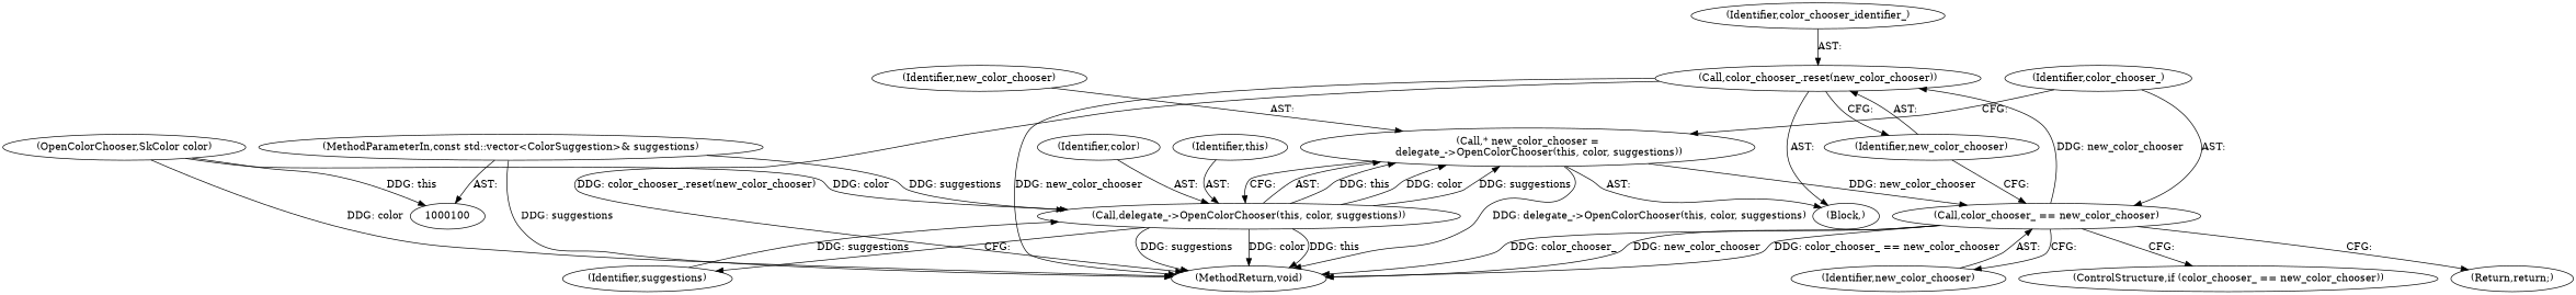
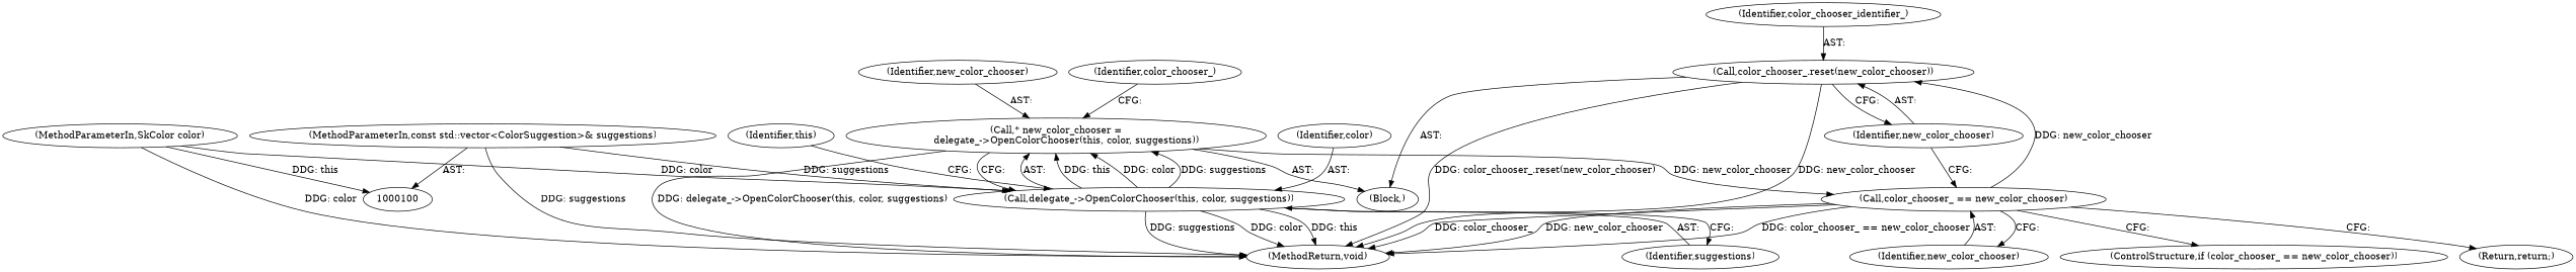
  digraph {
    n1 [label="(Call,color_chooser_.reset(new_color_chooser))"]
    n2 [label="(MethodReturn,void)"]
    n3 [label="(Block,)"]
    n4 [label="(Identifier,new_color_chooser)"]
    n5 [label="(Call,color_chooser_ == new_color_chooser)"]
    n6 [label="(Identifier,new_color_chooser)"]
    n7 [label="(ControlStructure,if (color_chooser_ == new_color_chooser))"]
    n8 [label="(Return,return;)"]
    n9 [label="(Call,* new_color_chooser =\n       delegate_->OpenColorChooser(this, color, suggestions))"]
    n10 [label="(Call,delegate_->OpenColorChooser(this, color, suggestions))"]
    n11 [label="(Identifier,suggestions)"]
-   n12 [label="(OpenColorChooser,SkColor color)"]
+   n12 [label="(MethodParameterIn,SkColor color)"]
    1000100
    n14 [label="(MethodParameterIn,const std::vector<ColorSuggestion>& suggestions)"]
    n15 [label="(Identifier,color_chooser_identifier_)"]
    n16 [label="(Identifier,color)"]
    n17 [label="(Identifier,new_color_chooser)"]
    n18 [label="(Identifier,this)"]
    n19 [label="(Identifier,color_chooser_)"]
    n1 -> n2 [label="DDG: color_chooser_.reset(new_color_chooser)"]
    n1 -> n2 [label="DDG: new_color_chooser"]
    n1 -> n3 [label="AST: "]
    n1 -> n4 [label="CFG: "]
    n4 -> n1 [label="AST: "]
    n4 -> n5 [label="CFG: "]
    n5 -> n1 [label="DDG: new_color_chooser"]
    n5 -> n2 [label="DDG: color_chooser_"]
    n5 -> n2 [label="DDG: new_color_chooser"]
    n5 -> n2 [label="DDG: color_chooser_ == new_color_chooser"]
    n5 -> n6 [label="CFG: "]
    n5 -> n7 [label="CFG: "]
    n5 -> n8 [label="CFG: "]
    n6 -> n5 [label="AST: "]
    n9 -> n2 [label="DDG: delegate_->OpenColorChooser(this, color, suggestions)"]
    n9 -> n3 [label="AST: "]
    n9 -> n5 [label="DDG: new_color_chooser"]
    n9 -> n10 [label="CFG: "]
    n10 -> n2 [label="DDG: suggestions"]
    n10 -> n2 [label="DDG: color"]
    n10 -> n2 [label="DDG: this"]
    n10 -> n9 [label="AST: "]
    n10 -> n9 [label="DDG: this"]
    n10 -> n9 [label="DDG: color"]
    n10 -> n9 [label="DDG: suggestions"]
    n10 -> n11 [label="CFG: "]
-   n11 -> n10 [label="DDG: suggestions"]
+   n11 -> n10 [label="AST: "]
    n12 -> n2 [label="DDG: color"]
    n12 -> n10 [label="DDG: color"]
    n12 -> 1000100 [label="DDG: this"]
    n14 -> n2 [label="DDG: suggestions"]
    n14 -> n10 [label="DDG: suggestions"]
    n14 -> 1000100 [label="AST: "]
    n15 -> n1 [label="AST: "]
    n16 -> n10 [label="AST: "]
    n17 -> n9 [label="AST: "]
-   n18 -> n10 [label="AST: "]
-   n19 -> n5 [label="AST: "]
+   n18 -> n10 [label="CFG: "]
    n19 -> n9 [label="CFG: "]
  }
